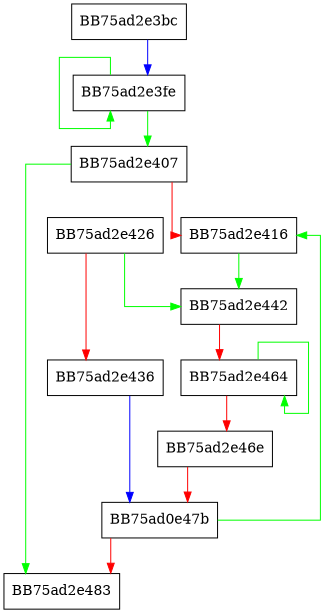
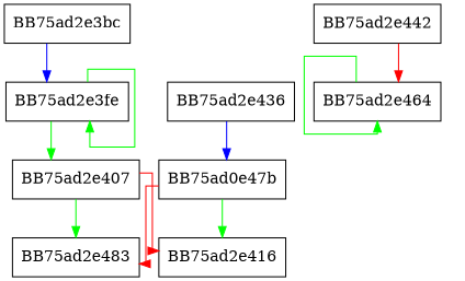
  digraph {
    splines=ortho
    node [shape=box]
    edge [color=green]
    BB75ad2e3bc
    BB75ad2e3fe
    BB75ad2e407
    BB75ad2e483
    BB75ad2e416
    BB75ad2e442
    BB75ad2e464
-   BB75ad2e46e
    n9 [label=BB75ad0e47b]
    BB75ad2e436
-   BB75ad2e426
    BB75ad2e3bc -> BB75ad2e3fe [color=blue]
    BB75ad2e3fe -> BB75ad2e3fe
    BB75ad2e3fe -> BB75ad2e407
    BB75ad2e407 -> BB75ad2e483
    BB75ad2e407 -> BB75ad2e416 [color=red]
-   BB75ad2e416 -> BB75ad2e442
    BB75ad2e442 -> BB75ad2e464 [color=red]
    BB75ad2e464 -> BB75ad2e464
-   BB75ad2e464 -> BB75ad2e46e [color=red]
-   BB75ad2e46e -> n9 [color=red]
    n9 -> BB75ad2e483 [color=red]
    n9 -> BB75ad2e416
    BB75ad2e436 -> n9 [color=blue]
-   BB75ad2e426 -> BB75ad2e442
-   BB75ad2e426 -> BB75ad2e436 [color=red]
  }
